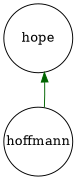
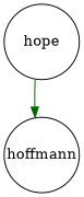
  digraph {
    fontname="DejaVu Serif"
    node [fillcolor=white fixedsize=true shape=circle style=filled fontname="DejaVu Serif"]
    hope [height=1 width=1]
    hoffmann [height=1 width=1]
-   hoffmann -> hope [arrowhead=normal color=darkgreen penwidth=1 fontname="DejaVu Serif"]
+   hope -> hoffmann [arrowhead=normal color=darkgreen penwidth=1 fontname="DejaVu Serif"]
  }
